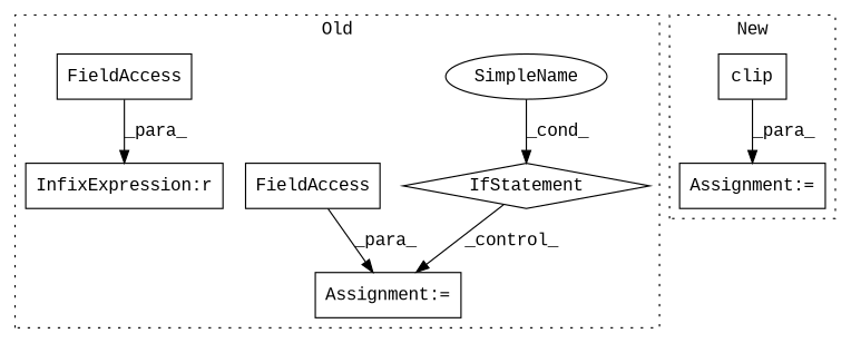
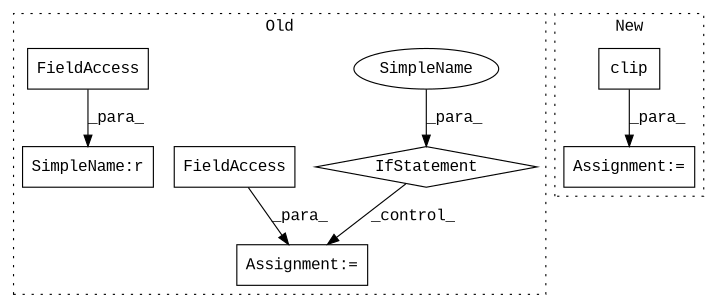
  digraph {
    fontname="Liberation Mono"
    node [a=7 fontname="Liberation Mono" l=1 shape=box]
    edge [fontname="Liberation Mono"]
    n1 [a=25 l="4,2" label=IfStatement s="1247,1276" shape=diamond]
    n2 [label="Assignment:=" s=1294]
    n3 [a=42 label=SimpleName shape=ellipse l=""]
-   n4 [a=27 l=3 label="InfixExpression:r" s=1259]
+   n4 [a=27 l=3 label="SimpleName:r" s=1259]
    n5 [a=22 l=14 label=FieldAccess s=1295]
    n6 [a=22 l=14 label=FieldAccess s=1262]
    n7 [a=32 l="5,1" label=clip s="1352,1396"]
    n8 [label="Assignment:=" s=1435]
    subgraph cluster_1 {
      label=Old
      style=dotted
      n1
      n2
      n3
      n4
      n5
      n6
    }
    subgraph cluster_2 {
      label=New
      style=dotted
      n7
      n8
    }
    n1 -> n2 [label=_control_]
-   n3 -> n1 [label=_cond_]
+   n3 -> n1 [label=_para_]
    n5 -> n2 [label=_para_]
    n6 -> n4 [label=_para_]
    n7 -> n8 [label=_para_]
  }
